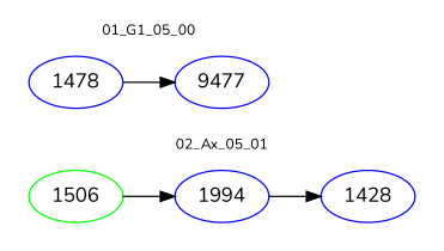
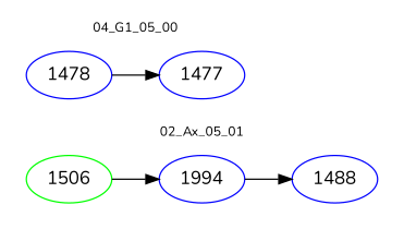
  digraph {
    fontname=Nunito
    rankdir=LR
    node [color=blue fontname=Nunito]
    edge [color=black fontname=Nunito]
    n1 [color=green label=1506]
    n2 [label=1994]
-   n3 [label=1428]
+   n3 [label=1488]
    n4 [label=1478]
-   n5 [label=9477]
+   n5 [label=1477]
    subgraph cluster_1 {
      color=white
      fontsize=10
      label="02_Ax_05_01"
      n1
      n2
      n3
    }
    subgraph cluster_2 {
      color=white
      fontsize=10
-     label="01_G1_05_00"
+     label="04_G1_05_00"
      n4
      n5
    }
    n1 -> n2
    n2 -> n3
    n4 -> n5
  }
